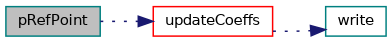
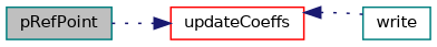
  digraph {
    rankdir=LR
    node [color=teal fontname=Helvetica fontsize=10 shape=record]
    edge [color=midnightblue fontname=Helvetica fontsize=10 labelfontname=Helvetica labelfontsize=10 style=dotted]
    n1 [fillcolor=grey75 fontcolor=black height=0.2 label=pRefPoint style=filled width=0.4]
    n2 [color=red height=0.2 label=updateCoeffs width=0.4]
    n3 [height=0.2 label=write width=0.4]
    n1 -> n2
-   n2 -> n3
+   n3 -> n2
  }
